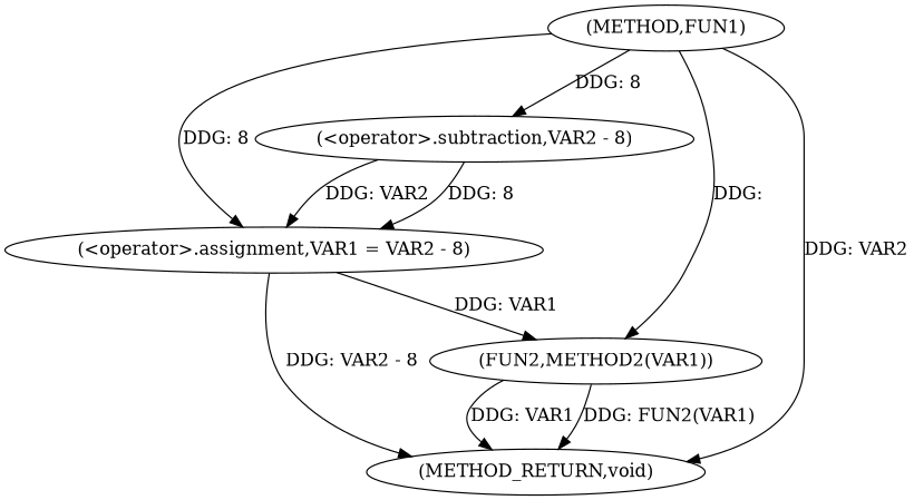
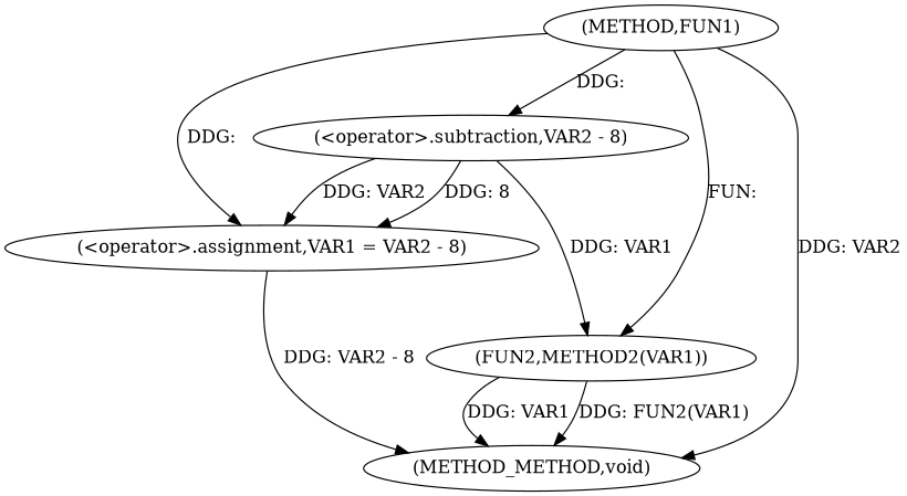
  digraph {
    n1 [label="(METHOD,FUN1)"]
    n2 [label="(<operator>.assignment,VAR1 = VAR2 - 8)"]
    n3 [label="(<operator>.subtraction,VAR2 - 8)"]
    n4 [label="(FUN2,METHOD2(VAR1))"]
-   n5 [label="(METHOD_RETURN,void)"]
-   n1 -> n2 [label="DDG: 8"]
-   n1 -> n3 [label="DDG: 8"]
-   n1 -> n4 [label="DDG: "]
+   n5 [label="(METHOD_METHOD,void)"]
+   n1 -> n2 [label="DDG: "]
+   n1 -> n3 [label="DDG: "]
+   n1 -> n4 [label="FUN: "]
    n1 -> n5 [label="DDG: VAR2"]
-   n2 -> n4 [label="DDG: VAR1"]
+   n3 -> n4 [label="DDG: VAR1"]
    n2 -> n5 [label="DDG: VAR2 - 8"]
    n3 -> n2 [label="DDG: VAR2"]
    n3 -> n2 [label="DDG: 8"]
    n4 -> n5 [label="DDG: VAR1"]
    n4 -> n5 [label="DDG: FUN2(VAR1)"]
  }
